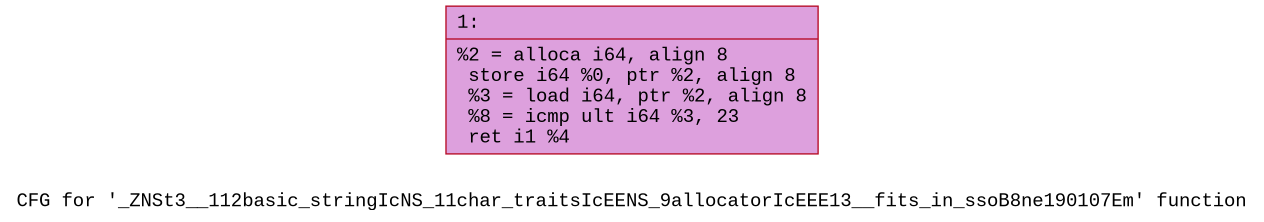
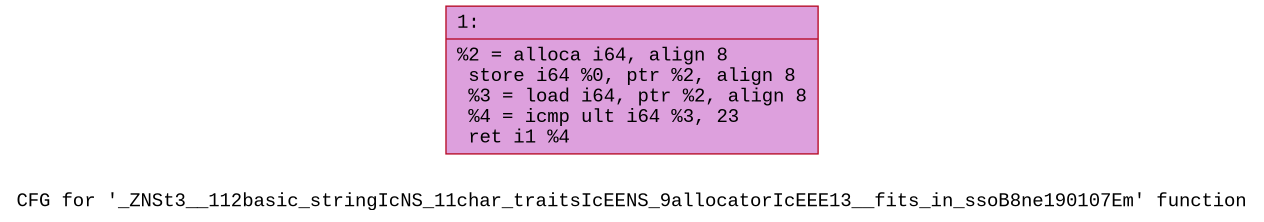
  digraph {
    label="CFG for '_ZNSt3__112basic_stringIcNS_11char_traitsIcEENS_9allocatorIcEEE13__fits_in_ssoB8ne190107Em' function"
    fontname="Liberation Mono"
-   n1 [color="#b70d28ff" fillcolor=plum fontname="Liberation Mono" label="{1:\l|  %2 = alloca i64, align 8\l  store i64 %0, ptr %2, align 8\l  %3 = load i64, ptr %2, align 8\l  %8 = icmp ult i64 %3, 23\l  ret i1 %4\l}" shape=record style=filled]
+   n1 [color="#b70d28ff" fillcolor=plum fontname="Liberation Mono" label="{1:\l|  %2 = alloca i64, align 8\l  store i64 %0, ptr %2, align 8\l  %3 = load i64, ptr %2, align 8\l  %4 = icmp ult i64 %3, 23\l  ret i1 %4\l}" shape=record style=filled]
  }
